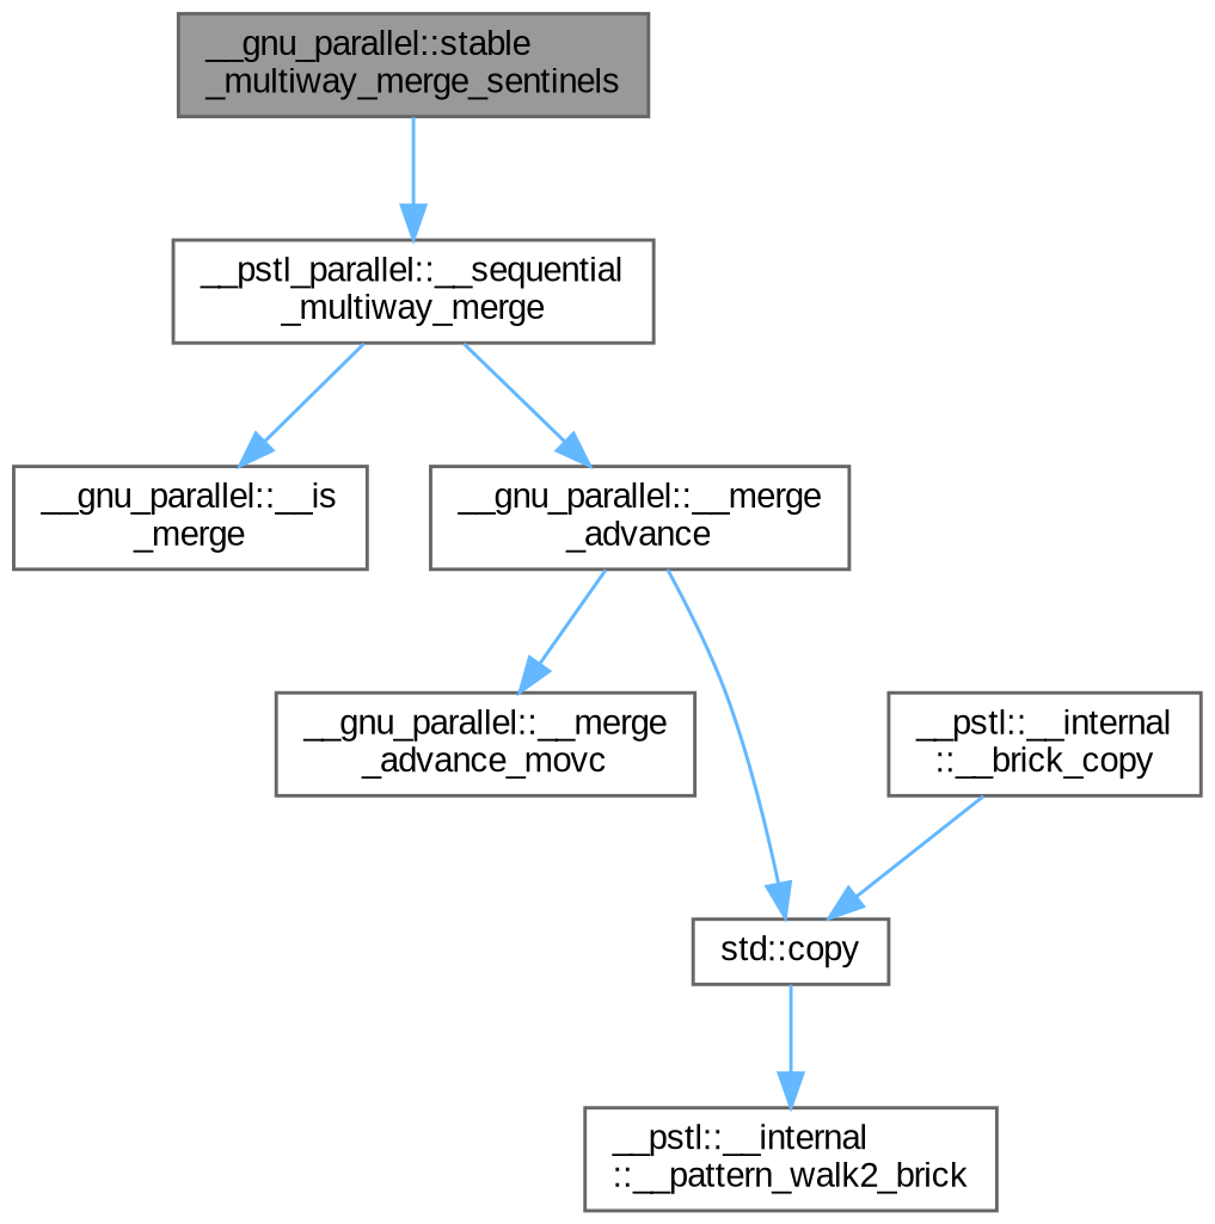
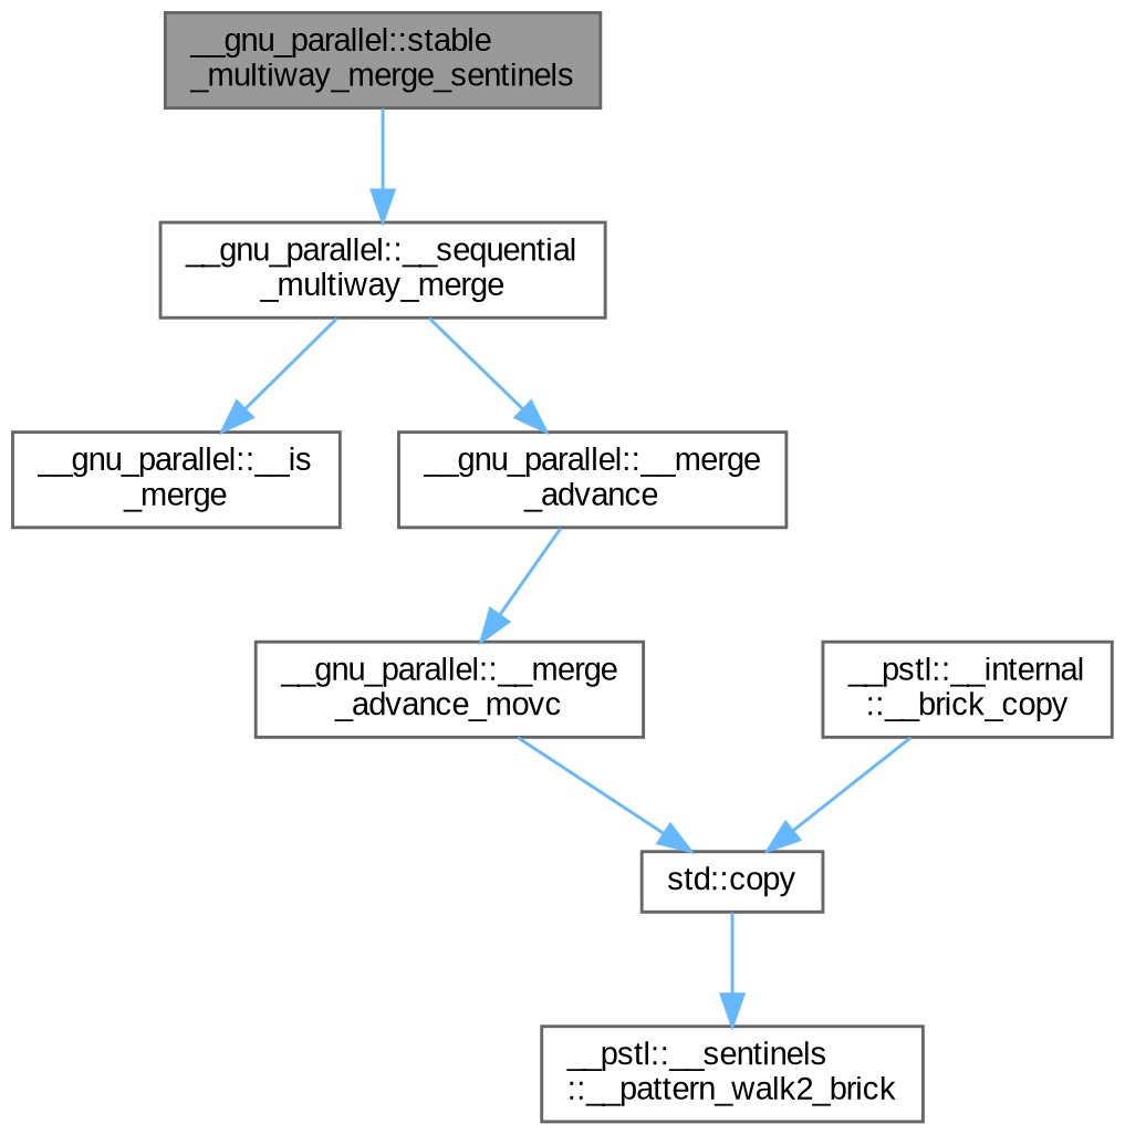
  digraph {
    fontname="Liberation Sans"
    rankdir=TB
    node [color=grey40 fillcolor=white fontname="Liberation Sans" fontsize=10 shape=box style=filled]
    edge [color=steelblue1 fontname="Liberation Sans" fontsize=10 labelfontname=Helvetica labelfontsize=10 style=solid]
    n1 [color=gray40 fillcolor=grey60 fontcolor=black height=0.2 label="__gnu_parallel::stable\l_multiway_merge_sentinels" width=0.4]
-   n2 [height=0.2 label="__pstl_parallel::__sequential\l_multiway_merge" width=0.4]
+   n2 [height=0.2 label="__gnu_parallel::__sequential\l_multiway_merge" width=0.4]
    n3 [height=0.2 label="__gnu_parallel::__is\l_merge" width=0.4]
    n4 [height=0.2 label="__gnu_parallel::__merge\l_advance" width=0.4]
    n5 [height=0.2 label="__gnu_parallel::__merge\l_advance_movc" width=0.4]
    n6 [height=0.2 label="std::copy" width=0.4]
-   n7 [height=0.2 label="__pstl::__internal\l::__pattern_walk2_brick" width=0.4]
+   n7 [height=0.2 label="__pstl::__sentinels\l::__pattern_walk2_brick" width=0.4]
    n8 [height=0.2 label="__pstl::__internal\l::__brick_copy" width=0.4]
    n1 -> n2
    n2 -> n3
    n2 -> n4
    n4 -> n5
-   n4 -> n6
+   n5 -> n6
    n6 -> n7
    n8 -> n6
  }
